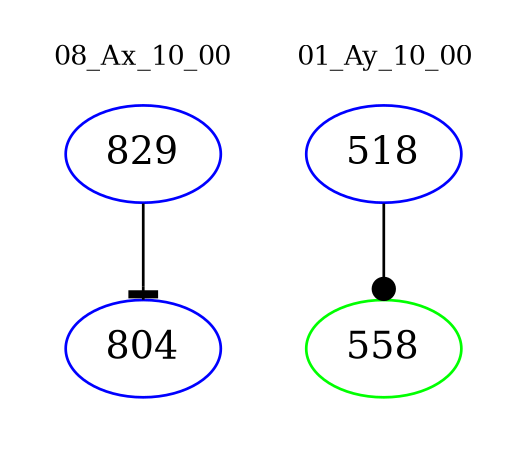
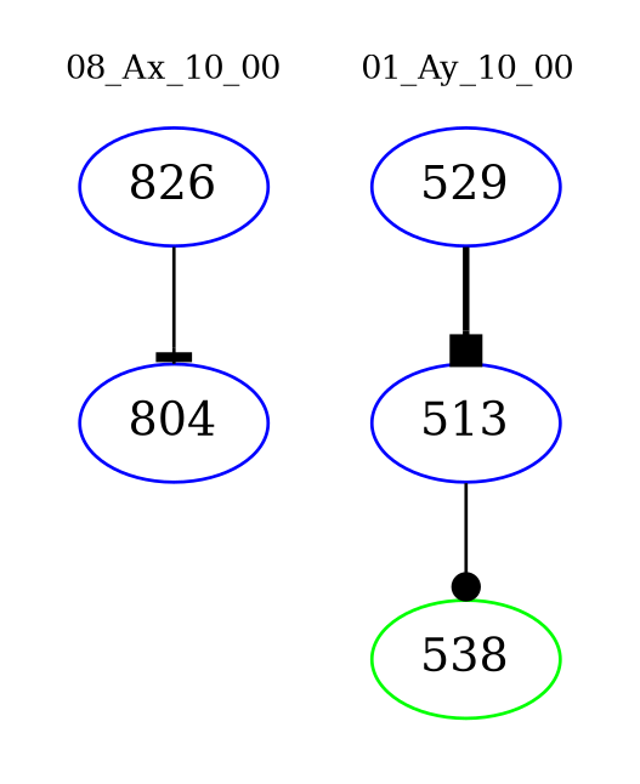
  digraph {
    node [color=blue]
    edge [color=black style=solid]
-   n1 [label=829]
+   n1 [label=826]
    n2 [label=804]
-   n4 [label=518]
-   n5 [color=green label=558]
+   n3 [label=529]
+   n4 [label=513]
+   n5 [color=green label=538]
    subgraph cluster_1 {
      color=white
      fontsize=10
      label="08_Ax_10_00"
      n1
      n2
    }
    subgraph cluster_2 {
      color=white
      fontsize=10
      label="01_Ay_10_00"
+     n3
      n4
      n5
    }
    n1 -> n2 [arrowhead=tee]
+   n3 -> n4 [arrowhead=box style=bold]
    n4 -> n5 [arrowhead=dot]
  }
